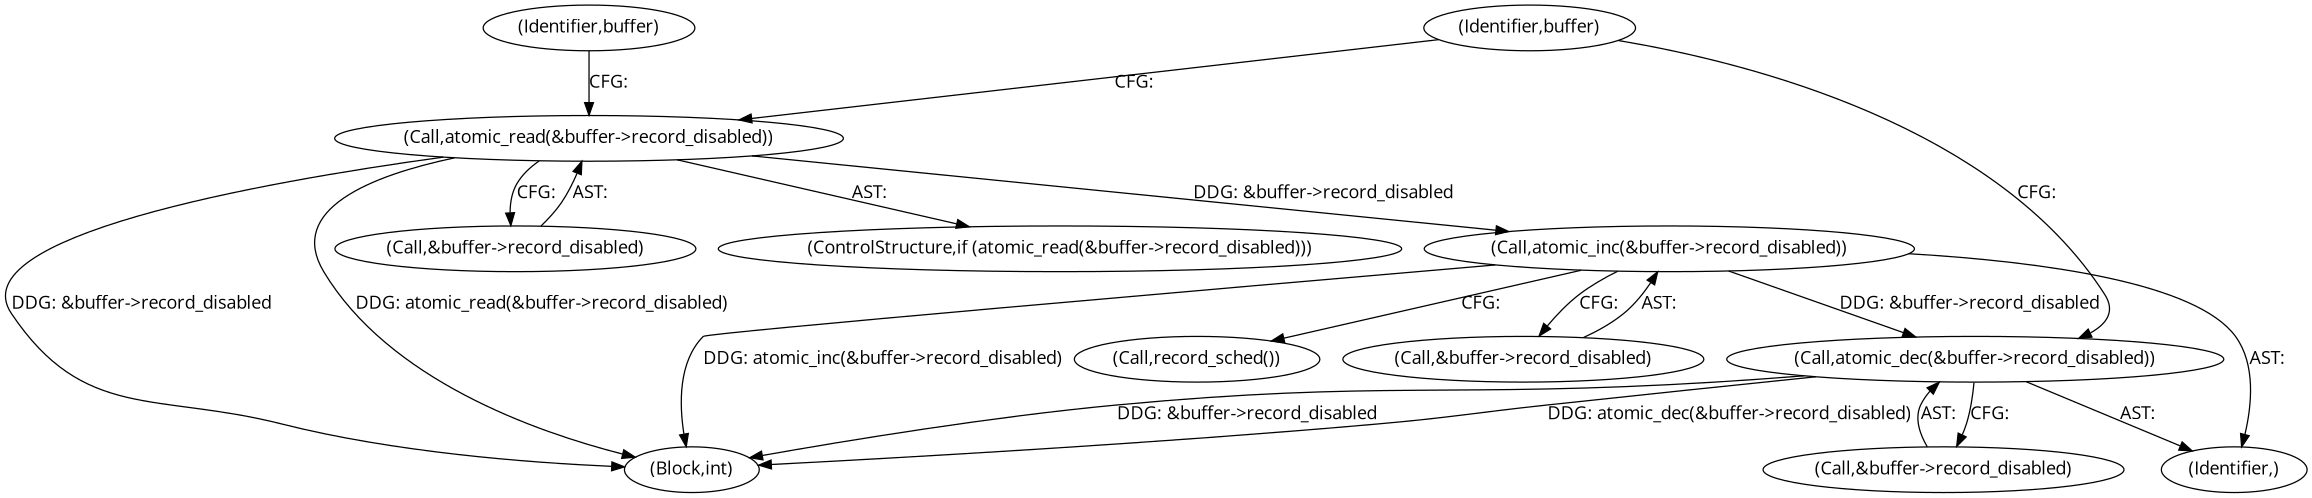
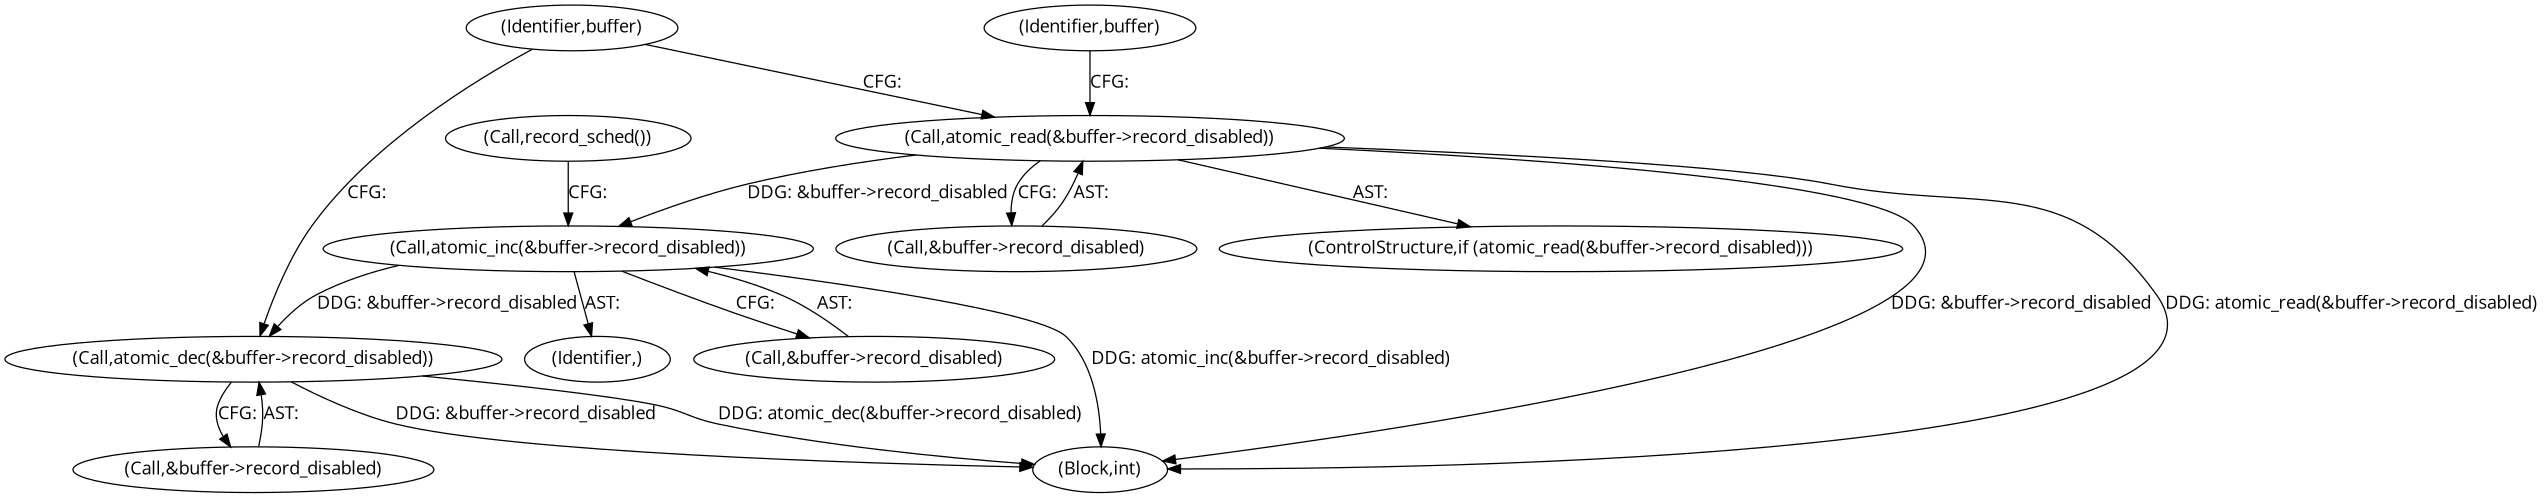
  digraph {
    fontname="Open Sans"
    node [fontname="Open Sans"]
    edge [fontname="Open Sans"]
    n1 [label="(Call,atomic_read(&buffer->record_disabled))"]
    n2 [label="(Call,atomic_inc(&buffer->record_disabled))"]
    n3 [label="(Call,&buffer->record_disabled)"]
    n4 [label="(ControlStructure,if (atomic_read(&buffer->record_disabled)))"]
    n5 [label="(Block,int)"]
    n6 [label="(Call,atomic_dec(&buffer->record_disabled))"]
    n7 [label="(Identifier,)"]
    n8 [label="(Call,&buffer->record_disabled)"]
    n9 [label="(Call,&buffer->record_disabled)"]
    n10 [label="(Call,record_sched())"]
    n11 [label="(Identifier,buffer)"]
    n12 [label="(Identifier,buffer)"]
    n1 -> n2 [label="DDG: &buffer->record_disabled"]
    n1 -> n3 [label="CFG: "]
    n1 -> n4 [label="AST: "]
    n1 -> n5 [label="DDG: &buffer->record_disabled"]
    n1 -> n5 [label="DDG: atomic_read(&buffer->record_disabled)"]
    n2 -> n5 [label="DDG: atomic_inc(&buffer->record_disabled)"]
    n2 -> n6 [label="DDG: &buffer->record_disabled"]
    n2 -> n7 [label="AST: "]
    n2 -> n8 [label="CFG: "]
    n3 -> n1 [label="AST: "]
    n6 -> n5 [label="DDG: &buffer->record_disabled"]
    n6 -> n5 [label="DDG: atomic_dec(&buffer->record_disabled)"]
-   n6 -> n7 [label="AST: "]
    n6 -> n9 [label="CFG: "]
    n8 -> n2 [label="AST: "]
    n9 -> n6 [label="AST: "]
-   n2 -> n10 [label="CFG: "]
+   n10 -> n2 [label="CFG: "]
    n11 -> n1 [label="CFG: "]
    n11 -> n6 [label="CFG: "]
    n12 -> n1 [label="CFG: "]
  }
